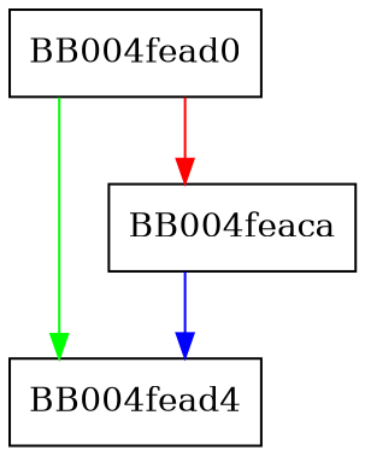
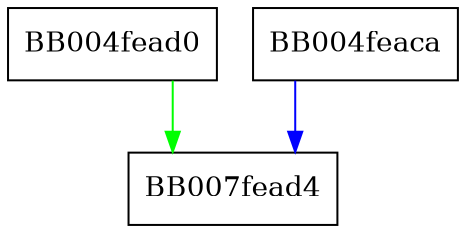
  digraph {
    splines=ortho
    node [shape=box]
    n1 [label=BB004fead0]
-   BB004fead4
+   BB004fead4 [label=BB007fead4]
    BB004feaca
    n1 -> BB004fead4 [color=green]
-   n1 -> BB004feaca [color=red]
    BB004feaca -> BB004fead4 [color=blue]
  }
